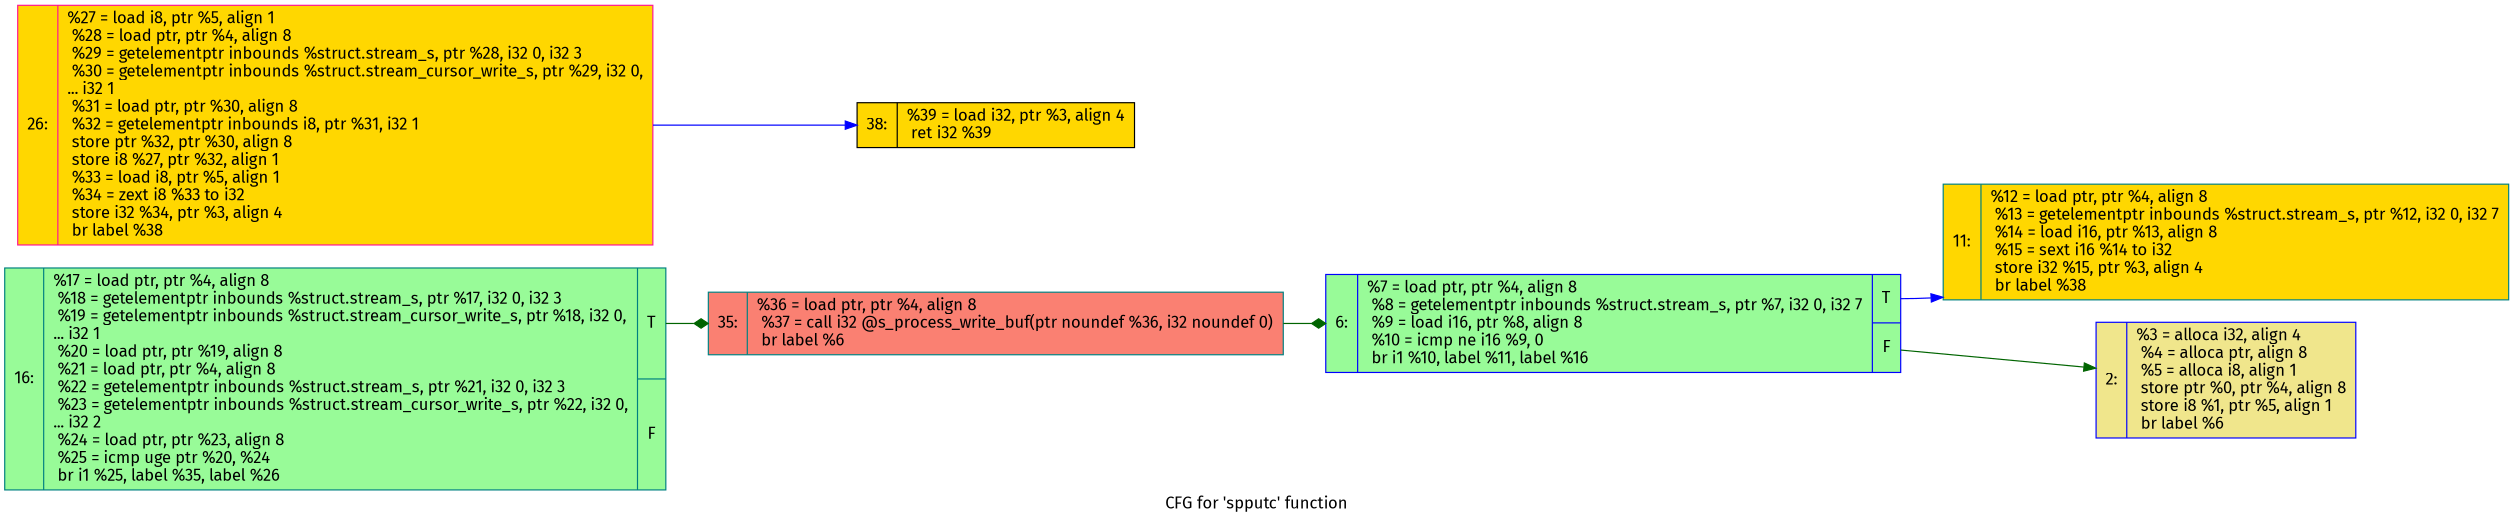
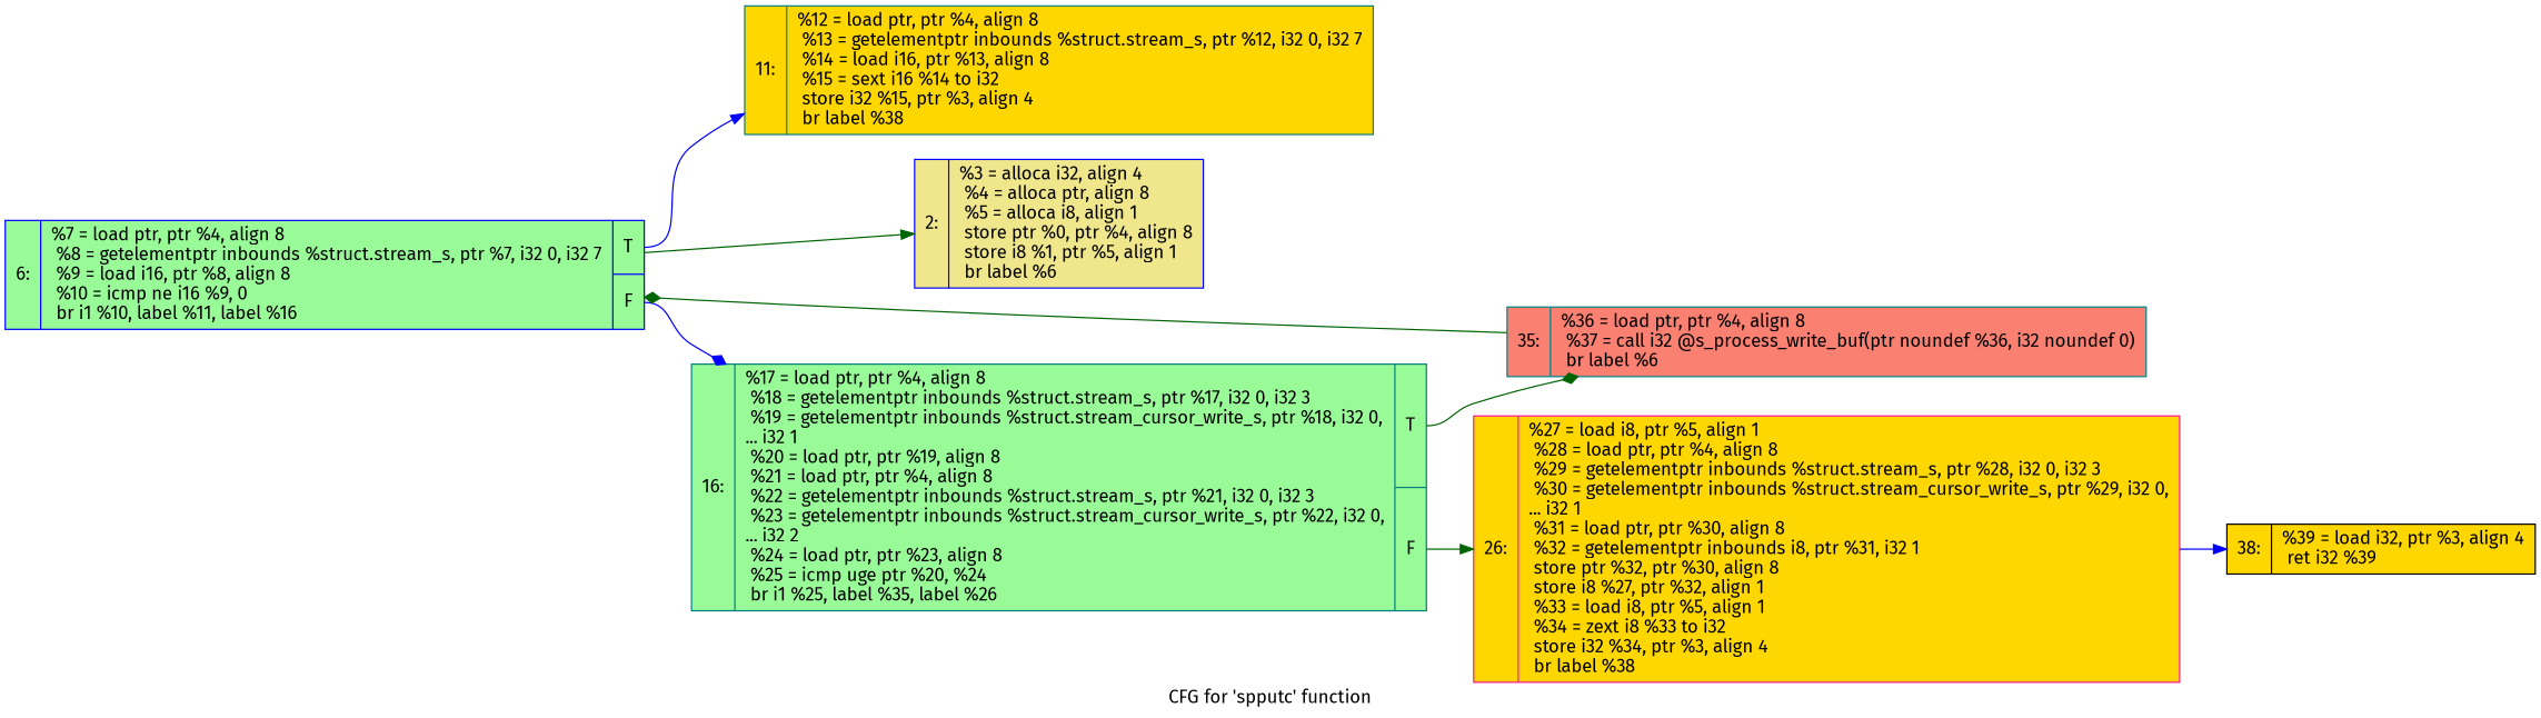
  digraph {
    fontname="Fira Sans"
    label="CFG for 'spputc' function"
    rankdir=LR
    node [color=teal fillcolor=gold fontname="Fira Sans" shape=record style=filled]
    edge [arrowhead=normal color=darkgreen fontname="Fira Sans"]
    n1 [color=blue fillcolor=khaki label="{2:\l|  %3 = alloca i32, align 4\l  %4 = alloca ptr, align 8\l  %5 = alloca i8, align 1\l  store ptr %0, ptr %4, align 8\l  store i8 %1, ptr %5, align 1\l  br label %6\l}"]
    n2 [color=blue fillcolor=palegreen label="{6:\l|  %7 = load ptr, ptr %4, align 8\l  %8 = getelementptr inbounds %struct.stream_s, ptr %7, i32 0, i32 7\l  %9 = load i16, ptr %8, align 8\l  %10 = icmp ne i16 %9, 0\l  br i1 %10, label %11, label %16\l|{<s0>T|<s1>F}}"]
    n3 [label="{11:\l|  %12 = load ptr, ptr %4, align 8\l  %13 = getelementptr inbounds %struct.stream_s, ptr %12, i32 0, i32 7\l  %14 = load i16, ptr %13, align 8\l  %15 = sext i16 %14 to i32\l  store i32 %15, ptr %3, align 4\l  br label %38\l}"]
    n4 [fillcolor=palegreen label="{16:\l|  %17 = load ptr, ptr %4, align 8\l  %18 = getelementptr inbounds %struct.stream_s, ptr %17, i32 0, i32 3\l  %19 = getelementptr inbounds %struct.stream_cursor_write_s, ptr %18, i32 0,\l... i32 1\l  %20 = load ptr, ptr %19, align 8\l  %21 = load ptr, ptr %4, align 8\l  %22 = getelementptr inbounds %struct.stream_s, ptr %21, i32 0, i32 3\l  %23 = getelementptr inbounds %struct.stream_cursor_write_s, ptr %22, i32 0,\l... i32 2\l  %24 = load ptr, ptr %23, align 8\l  %25 = icmp uge ptr %20, %24\l  br i1 %25, label %35, label %26\l|{<s0>T|<s1>F}}"]
    n5 [fillcolor=salmon label="{35:\l|  %36 = load ptr, ptr %4, align 8\l  %37 = call i32 @s_process_write_buf(ptr noundef %36, i32 noundef 0)\l  br label %6\l}"]
    n6 [color=deeppink label="{26:\l|  %27 = load i8, ptr %5, align 1\l  %28 = load ptr, ptr %4, align 8\l  %29 = getelementptr inbounds %struct.stream_s, ptr %28, i32 0, i32 3\l  %30 = getelementptr inbounds %struct.stream_cursor_write_s, ptr %29, i32 0,\l... i32 1\l  %31 = load ptr, ptr %30, align 8\l  %32 = getelementptr inbounds i8, ptr %31, i32 1\l  store ptr %32, ptr %30, align 8\l  store i8 %27, ptr %32, align 1\l  %33 = load i8, ptr %5, align 1\l  %34 = zext i8 %33 to i32\l  store i32 %34, ptr %3, align 4\l  br label %38\l}"]
    n7 [color=black label="{38:\l|  %39 = load i32, ptr %3, align 4\l  ret i32 %39\l}"]
    n2 -> n1
    n2 -> n3 [color=blue tailport=s0]
+   n2 -> n4 [arrowhead=diamond color=blue tailport=s1]
    n4 -> n5 [arrowhead=diamond tailport=s0]
+   n4 -> n6 [tailport=s1]
    n5 -> n2 [arrowhead=diamond]
    n6 -> n7 [color=blue]
  }
